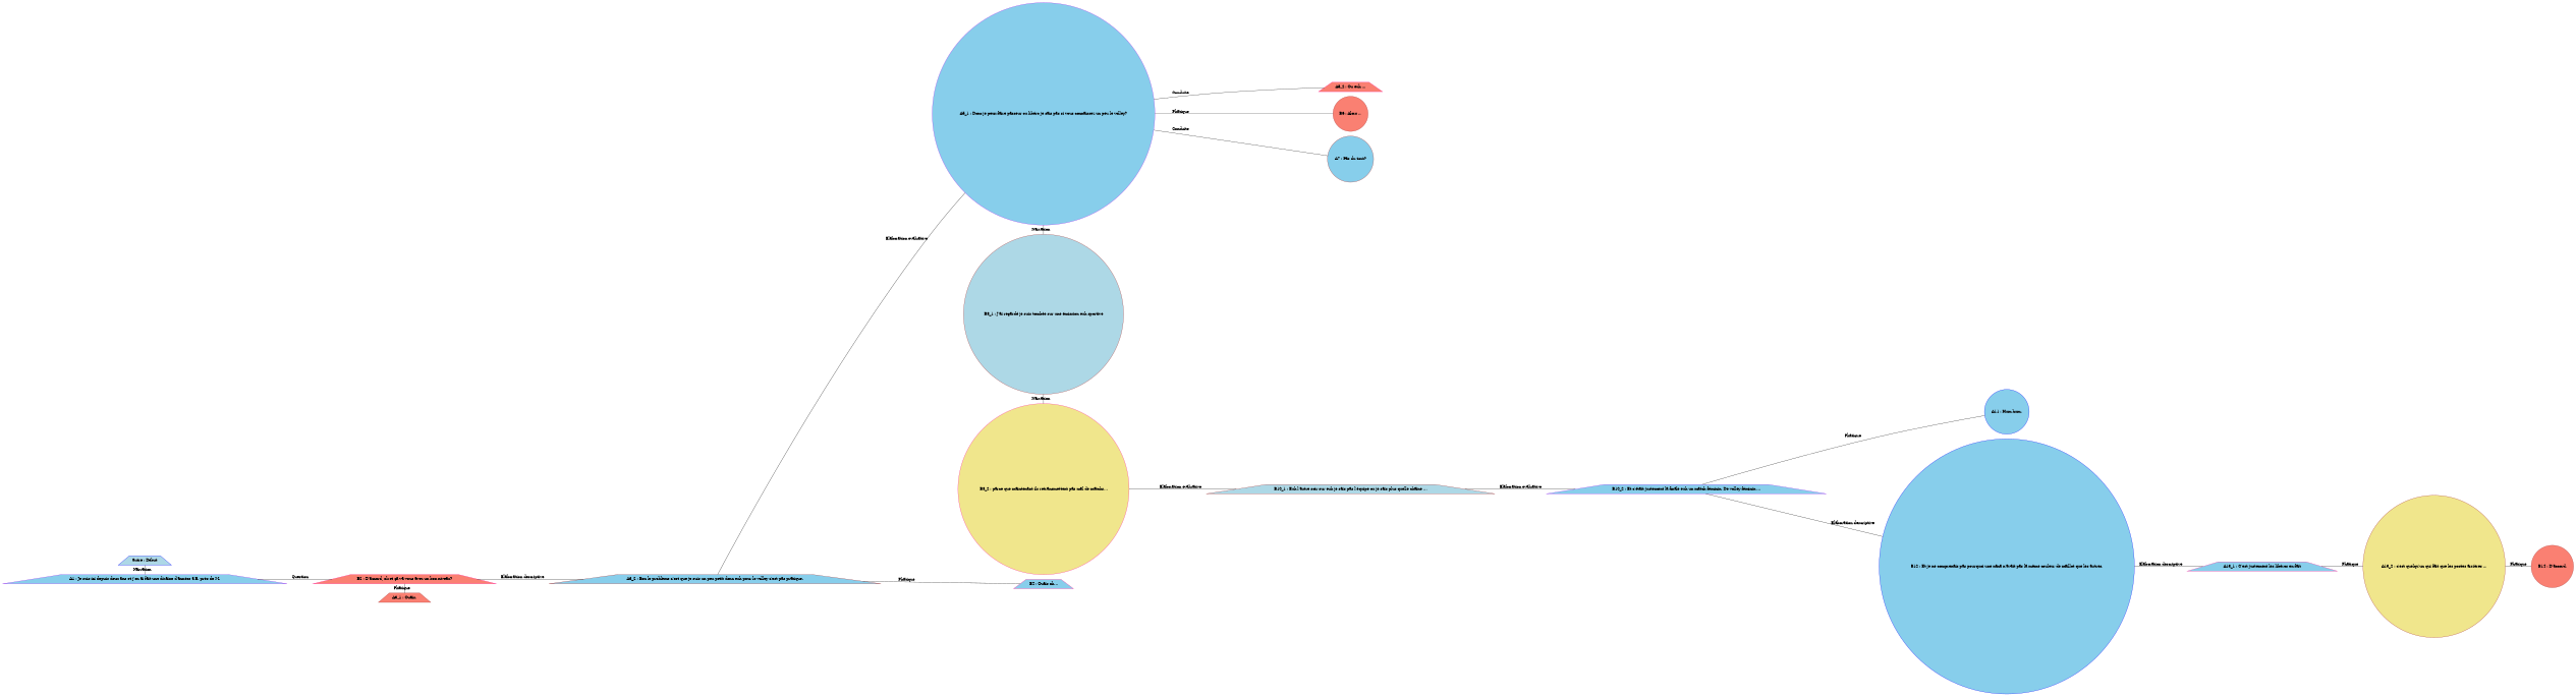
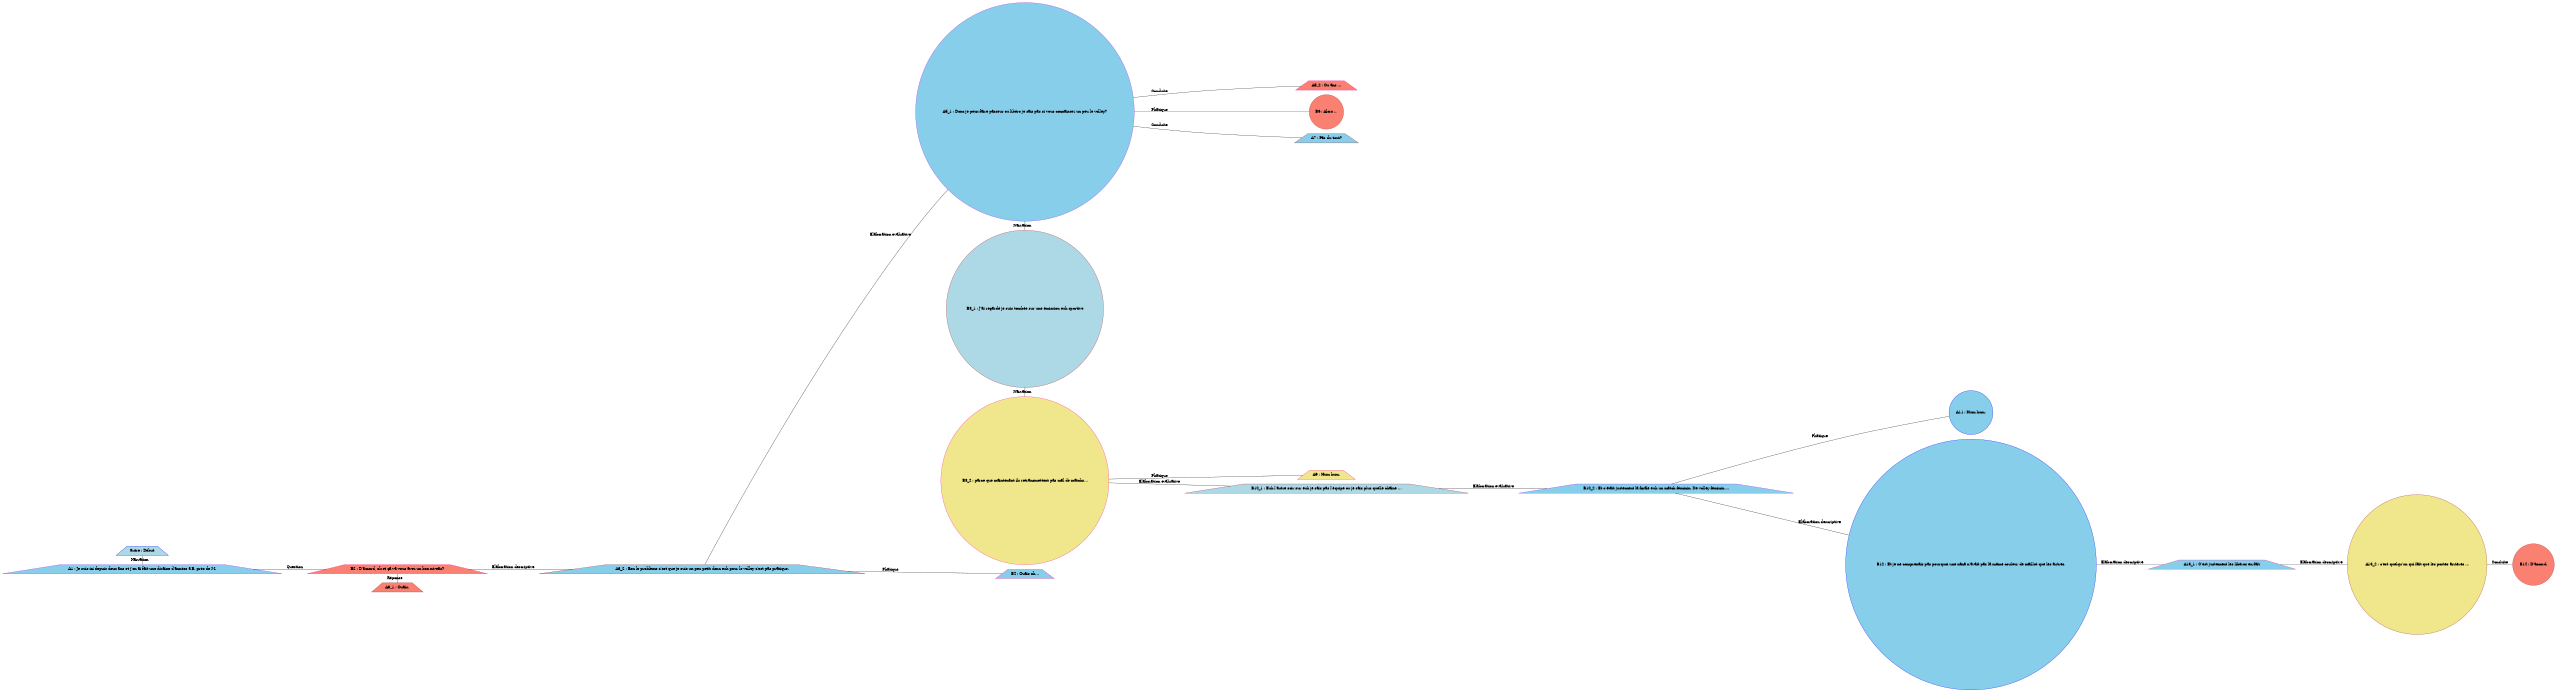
  digraph {
    rankdir=LR
    node [color=brown fillcolor=skyblue shape=trapezium style=filled]
    edge [dir=none]
    n1 [color=blue fillcolor=lightblue label="autre : Début"]
    n2 [color=purple label="A1 : Je suis ici depuis deux ans et j'en ai fait une dizaine d'années à B. près de M."]
    n3 [color=deeppink fillcolor=salmon label="B2 : D’accord, ok et ça va vous avez un bon niveau?"]
    n4 [fillcolor=salmon label="A3_1 : Ouais."]
    n5 [color=purple label="A5_1 : Donc je peux faire passeur ou libéro je sais pas si vous connaissez un peu le volley?" shape=circle]
    n6 [fillcolor=lightblue label="B8_1 : J’ai regardé je suis tombée sur une émission euh sportive" shape=circle]
    n7 [color=deeppink fillcolor=khaki label="B8_2 : parce que maintenant ils retransmettent pas mal de matchs…" shape=circle]
    n8 [label="A3_2 : Bon le problème c'est que je suis un peu petit donc euh pour le volley c'est pas pratique."]
-   n9 [color=deeppink fillcolor=salmon label="A5_2 : Ou euh ..."]
+   n9 [color=deeppink fillcolor=salmon label="A5_2 : Ou ans ..."]
    n10 [fillcolor=salmon label="B6 : Alors ..." shape=circle]
-   n11 [label="A7 : Pas du tout?" shape=circle]
+   n11 [label="A7 : Pas du tout?"]
+   n12 [color=deeppink fillcolor=khaki label="A9 : Hum hum."]
    n13 [fillcolor=lightblue label="B10_1 : Euh l'autre soir sur euh je sais pas l'équipe ou je sais plus quelle chaîne …"]
    n14 [color=deeppink label="B4 : Ouais oh…"]
    n15 [color=purple label="B10_2 : Et c'était justement la finale euh un match féminin. De volley féminin ..."]
    n16 [color=blue label="A11 : Hum hum." shape=circle]
    n17 [color=blue label="B12 : Et je ne comprenais pas pourquoi une nana n'avait pas la même couleur de maillot que les autres." shape=circle]
    n18 [color=deeppink label="A13_1 : C’est justement les libéros en fait"]
    n19 [fillcolor=khaki label="A13_2 : c'est quelqu'un qui fait que les postes arrières ..." shape=circle]
    n20 [fillcolor=salmon label="B14 : D’accord." shape=circle]
    subgraph sub_1 {
      rank=same
      n1
      n2
    }
    subgraph sub_2 {
      rank=same
      n3
      n4
    }
    subgraph sub_3 {
      rank=same
      n5
      n6
    }
    subgraph sub_4 {
      rank=same
      n6
      n7
    }
    n1 -> n2 [label=Narration]
    n2 -> n3 [label=Question]
-   n3 -> n4 [label=Phatique]
+   n3 -> n4 [label="Réponse"]
    n3 -> n8 [label="Elaboration descriptive"]
    n5 -> n6 [label=Narration]
    n5 -> n9 [label=Conduite]
    n5 -> n10 [label=Phatique]
    n5 -> n11 [label=Conduite]
    n6 -> n7 [label=Narration]
+   n7 -> n12 [label=Phatique]
    n7 -> n13 [label="Elaboration evaluative"]
    n8 -> n5 [label="Elaboration evaluative"]
    n8 -> n14 [label=Phatique]
    n13 -> n15 [label="Elaboration evaluative"]
    n15 -> n16 [label=Phatique]
    n15 -> n17 [label="Elaboration descriptive"]
    n17 -> n18 [label="Elaboration descriptive"]
-   n18 -> n19 [label=Phatique]
-   n19 -> n20 [label=Phatique]
+   n18 -> n19 [label="Elaboration descriptive"]
+   n19 -> n20 [label=Conduite]
  }
